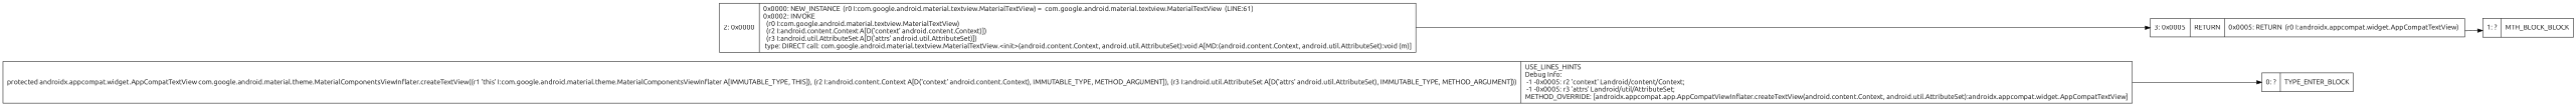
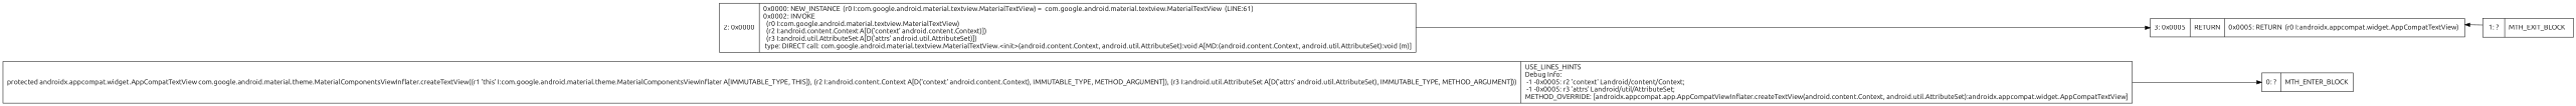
  digraph {
    fontname=Ubuntu
    rankdir=LR
    node [fontname=Ubuntu shape=record]
    edge [fontname=Ubuntu]
-   n1 [label="{0\:\ ?|TYPE_ENTER_BLOCK\l}"]
+   n1 [label="{0\:\ ?|MTH_ENTER_BLOCK\l}"]
    n2 [label="{2\:\ 0x0000|0x0000: NEW_INSTANCE  (r0 I:com.google.android.material.textview.MaterialTextView) =  com.google.android.material.textview.MaterialTextView  (LINE:61)\l0x0002: INVOKE  \l  (r0 I:com.google.android.material.textview.MaterialTextView)\l  (r2 I:android.content.Context A[D('context' android.content.Context)])\l  (r3 I:android.util.AttributeSet A[D('attrs' android.util.AttributeSet)])\l type: DIRECT call: com.google.android.material.textview.MaterialTextView.\<init\>(android.content.Context, android.util.AttributeSet):void A[MD:(android.content.Context, android.util.AttributeSet):void (m)]\l}"]
    n3 [label="{3\:\ 0x0005|RETURN\l|0x0005: RETURN  (r0 I:androidx.appcompat.widget.AppCompatTextView) \l}"]
-   n4 [label="{1\:\ ?|MTH_BLOCK_BLOCK\l}"]
+   n4 [label="{1\:\ ?|MTH_EXIT_BLOCK\l}"]
    n5 [label="{protected androidx.appcompat.widget.AppCompatTextView com.google.android.material.theme.MaterialComponentsViewInflater.createTextView((r1 'this' I:com.google.android.material.theme.MaterialComponentsViewInflater A[IMMUTABLE_TYPE, THIS]), (r2 I:android.content.Context A[D('context' android.content.Context), IMMUTABLE_TYPE, METHOD_ARGUMENT]), (r3 I:android.util.AttributeSet A[D('attrs' android.util.AttributeSet), IMMUTABLE_TYPE, METHOD_ARGUMENT]))  | USE_LINES_HINTS\lDebug Info:\l  \-1 \-0x0005: r2 'context' Landroid\/content\/Context;\l  \-1 \-0x0005: r3 'attrs' Landroid\/util\/AttributeSet;\lMETHOD_OVERRIDE: [androidx.appcompat.app.AppCompatViewInflater.createTextView(android.content.Context, android.util.AttributeSet):androidx.appcompat.widget.AppCompatTextView]\l}"]
    n2 -> n3
-   n3 -> n4
+   n4 -> n3
    n5 -> n1
  }
